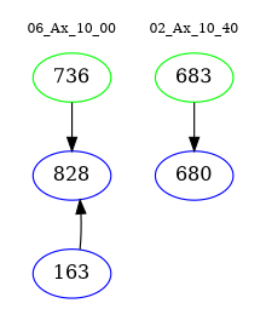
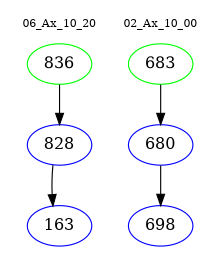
  digraph {
    node [color=blue]
    edge [color=black]
-   n1 [color=green label=736]
+   n1 [color=green label=836]
    n2 [label=828]
    n3 [label=163]
    n4 [color=green label=683]
    n5 [label=680]
+   n6 [label=698]
    subgraph cluster_1 {
      color=white
      fontsize=10
-     label="06_Ax_10_00"
+     label="06_Ax_10_20"
      n1
      n2
      n3
    }
    subgraph cluster_2 {
      color=white
      fontsize=10
-     label="02_Ax_10_40"
+     label="02_Ax_10_00"
      n4
      n5
+     n6
    }
    n1 -> n2
-   n3 -> n2
+   n2 -> n3
    n4 -> n5
+   n5 -> n6
  }
